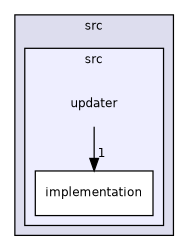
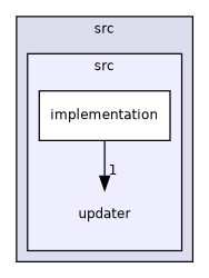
  digraph {
    compound=true
    node [fontname=Helvetica fontsize=10]
    n1 [label=updater shape=plaintext]
    n2 [fillcolor=white label=implementation shape=box style=filled]
    subgraph cluster_1 {
      bgcolor="#ddddee"
      fontname=Helvetica
      fontsize=10
      label=src
      pencolor=black
      subgraph cluster_2 {
        bgcolor="#eeeeff"
        fontname=Helvetica
        fontsize=10
        pencolor=black
        n1
        n2
      }
    }
-   n1 -> n2 [headlabel=1 labeldistance=1.5 labelfontname=Helvetica labelfontsize=10]
+   n2 -> n1 [headlabel=1 labeldistance=1.5 labelfontname=Helvetica labelfontsize=10]
  }
